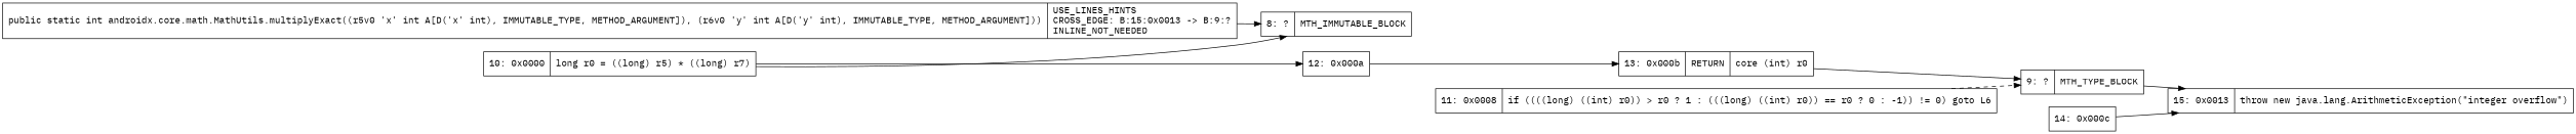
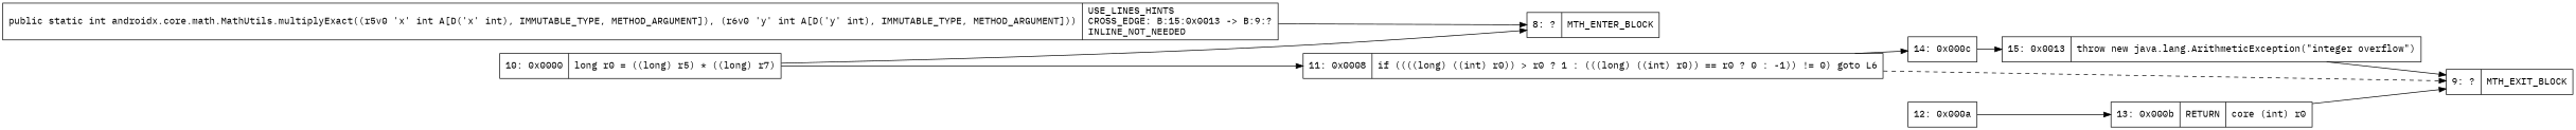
  digraph {
    fontname="IBM Plex Mono"
    rankdir=LR
    node [fontname="IBM Plex Mono" shape=record]
    edge [fontname="IBM Plex Mono"]
-   n1 [label="{8\:\ ?|MTH_IMMUTABLE_BLOCK\l}"]
+   n1 [label="{8\:\ ?|MTH_ENTER_BLOCK\l}"]
    n2 [label="{10\:\ 0x0000|long r0 = ((long) r5) * ((long) r7)\l}"]
    n3 [label="{11\:\ 0x0008|if ((((long) ((int) r0)) \> r0 ? 1 : (((long) ((int) r0)) == r0 ? 0 : \-1)) != 0) goto L6\l}"]
    n4 [label="{14\:\ 0x000c}"]
-   n5 [label="{9\:\ ?|MTH_TYPE_BLOCK\l}"]
+   n5 [label="{9\:\ ?|MTH_EXIT_BLOCK\l}"]
    n6 [label="{12\:\ 0x000a}"]
    n7 [label="{13\:\ 0x000b|RETURN\l|core (int) r0\l}"]
    n8 [label="{15\:\ 0x0013|throw new java.lang.ArithmeticException(\"integer overflow\")\l}"]
    n9 [label="{public static int androidx.core.math.MathUtils.multiplyExact((r5v0 'x' int A[D('x' int), IMMUTABLE_TYPE, METHOD_ARGUMENT]), (r6v0 'y' int A[D('y' int), IMMUTABLE_TYPE, METHOD_ARGUMENT]))  | USE_LINES_HINTS\lCROSS_EDGE: B:15:0x0013 \-\> B:9:?\lINLINE_NOT_NEEDED\l}"]
    n2 -> n1
-   n2 -> n6
+   n2 -> n3
+   n3 -> n4
    n3 -> n5 [style=dashed]
    n4 -> n8
    n6 -> n7
    n7 -> n5
-   n5 -> n8
+   n8 -> n5
    n9 -> n1
  }
